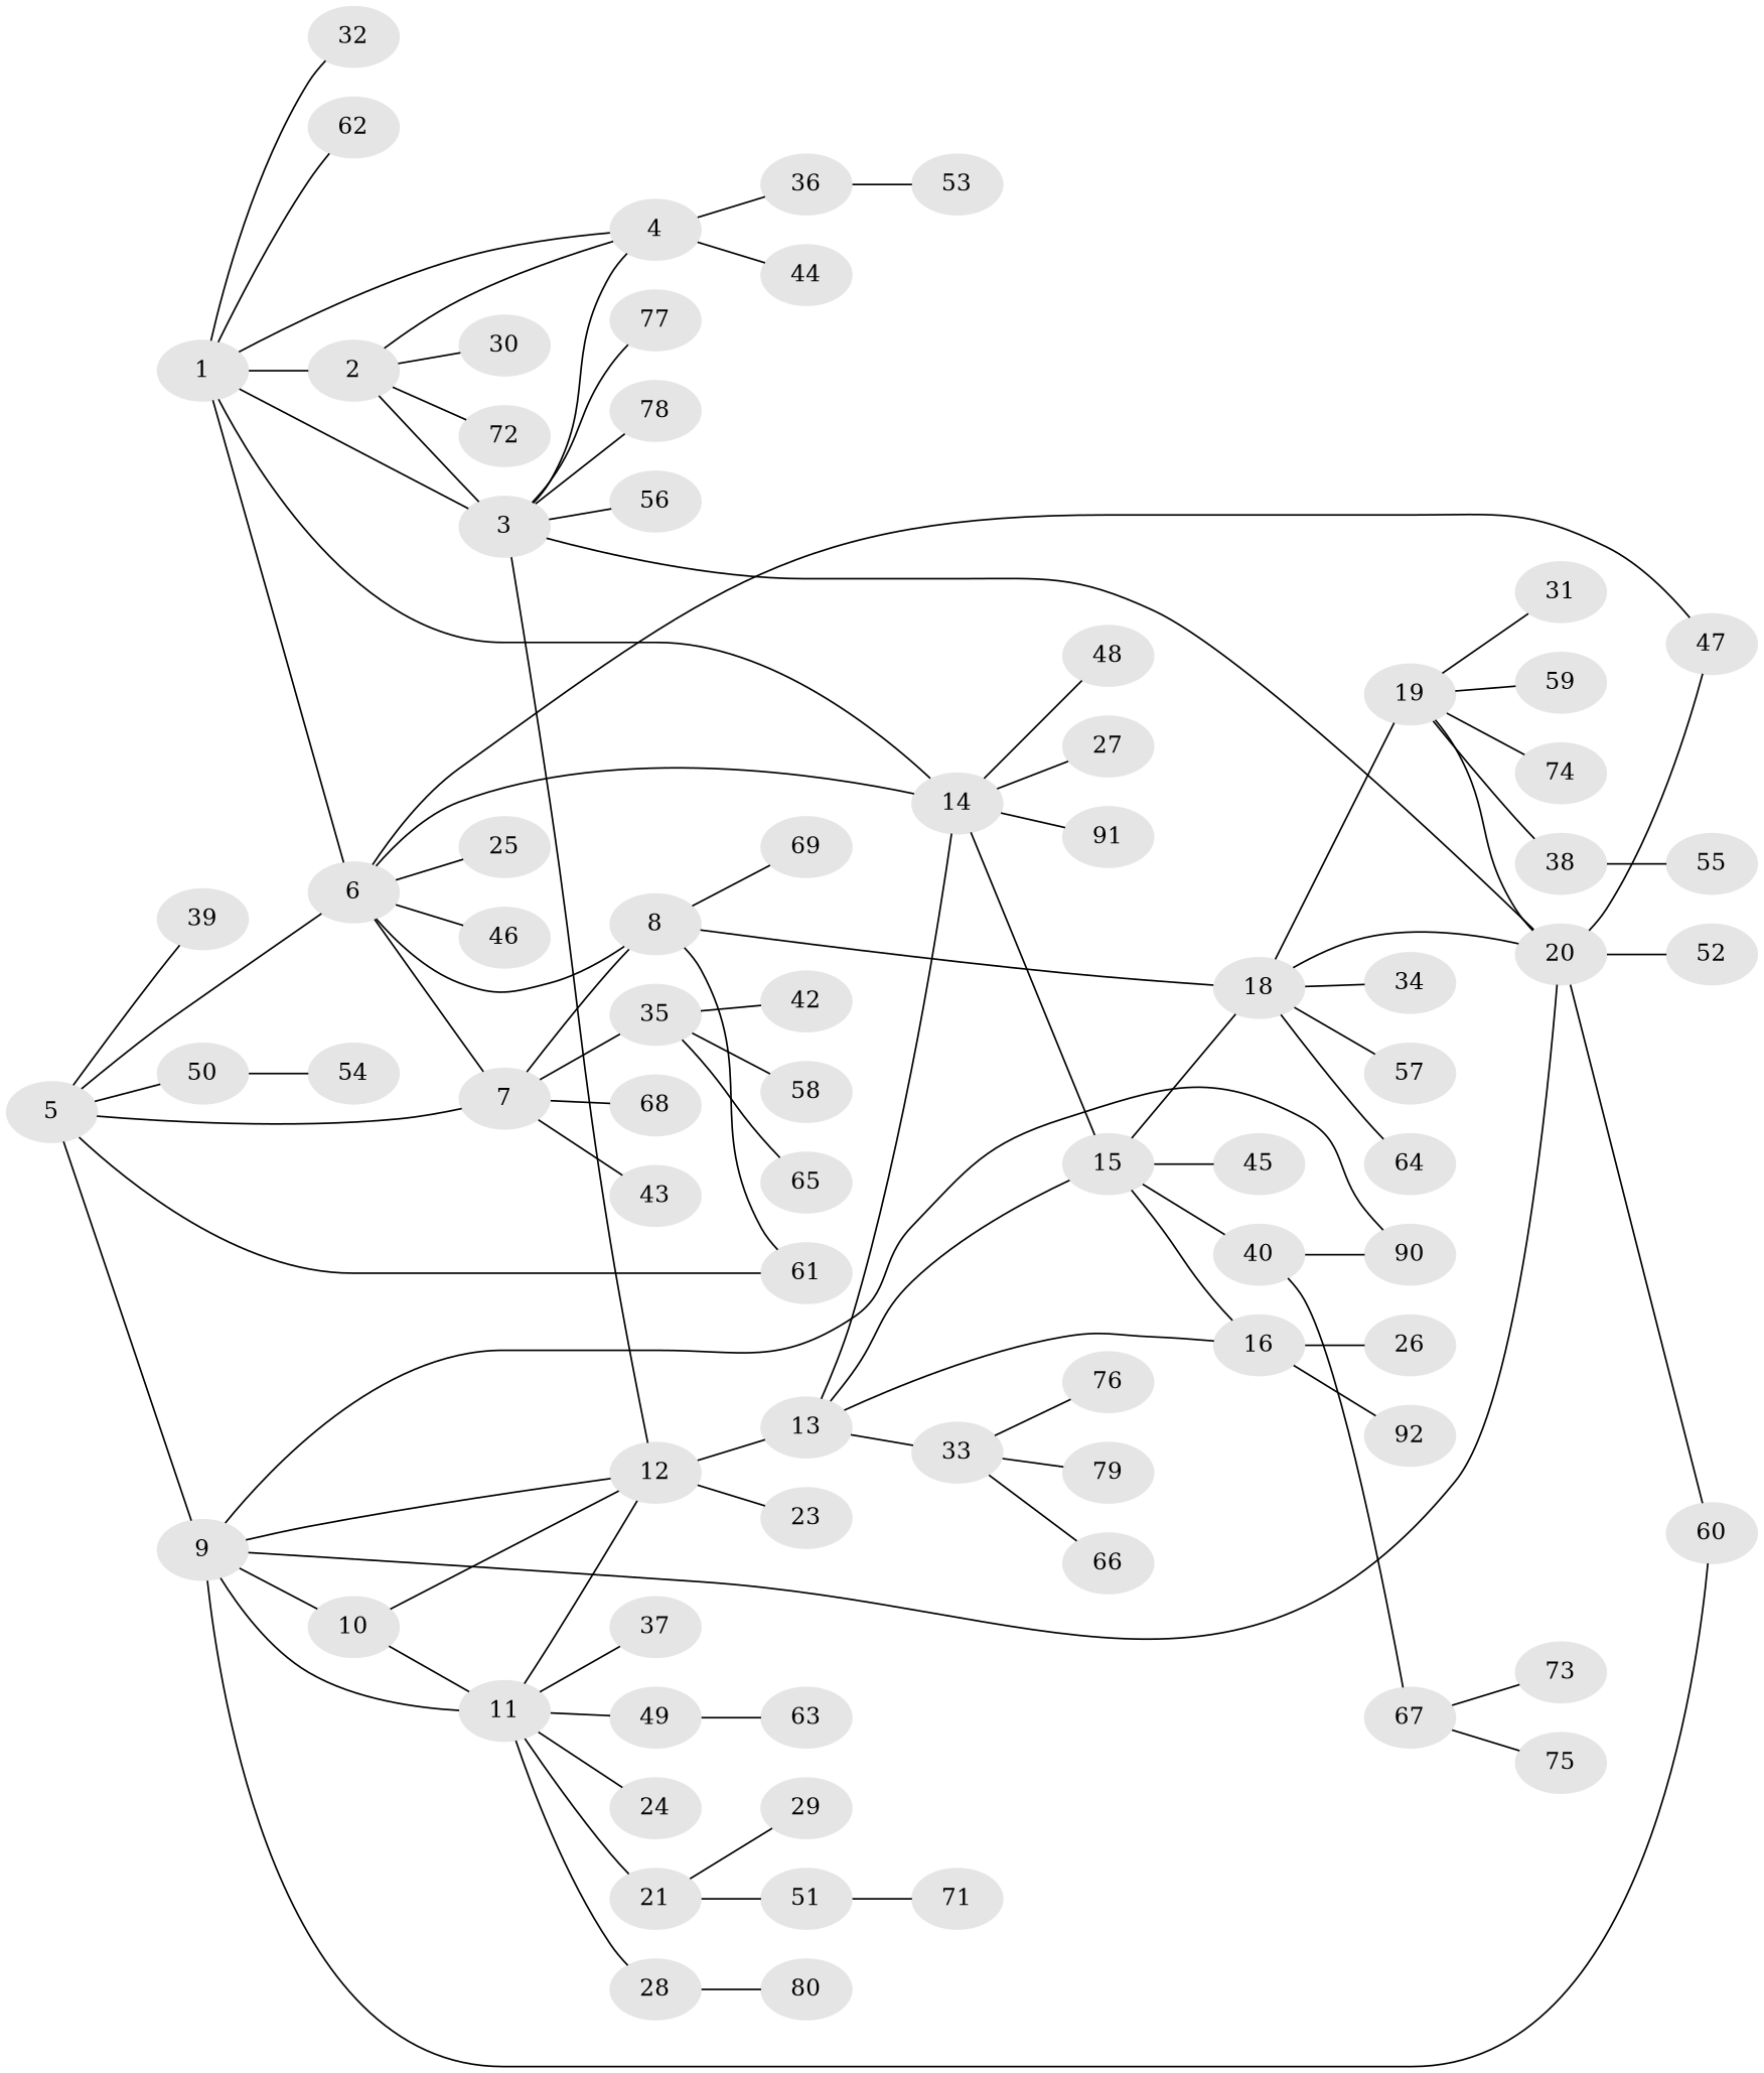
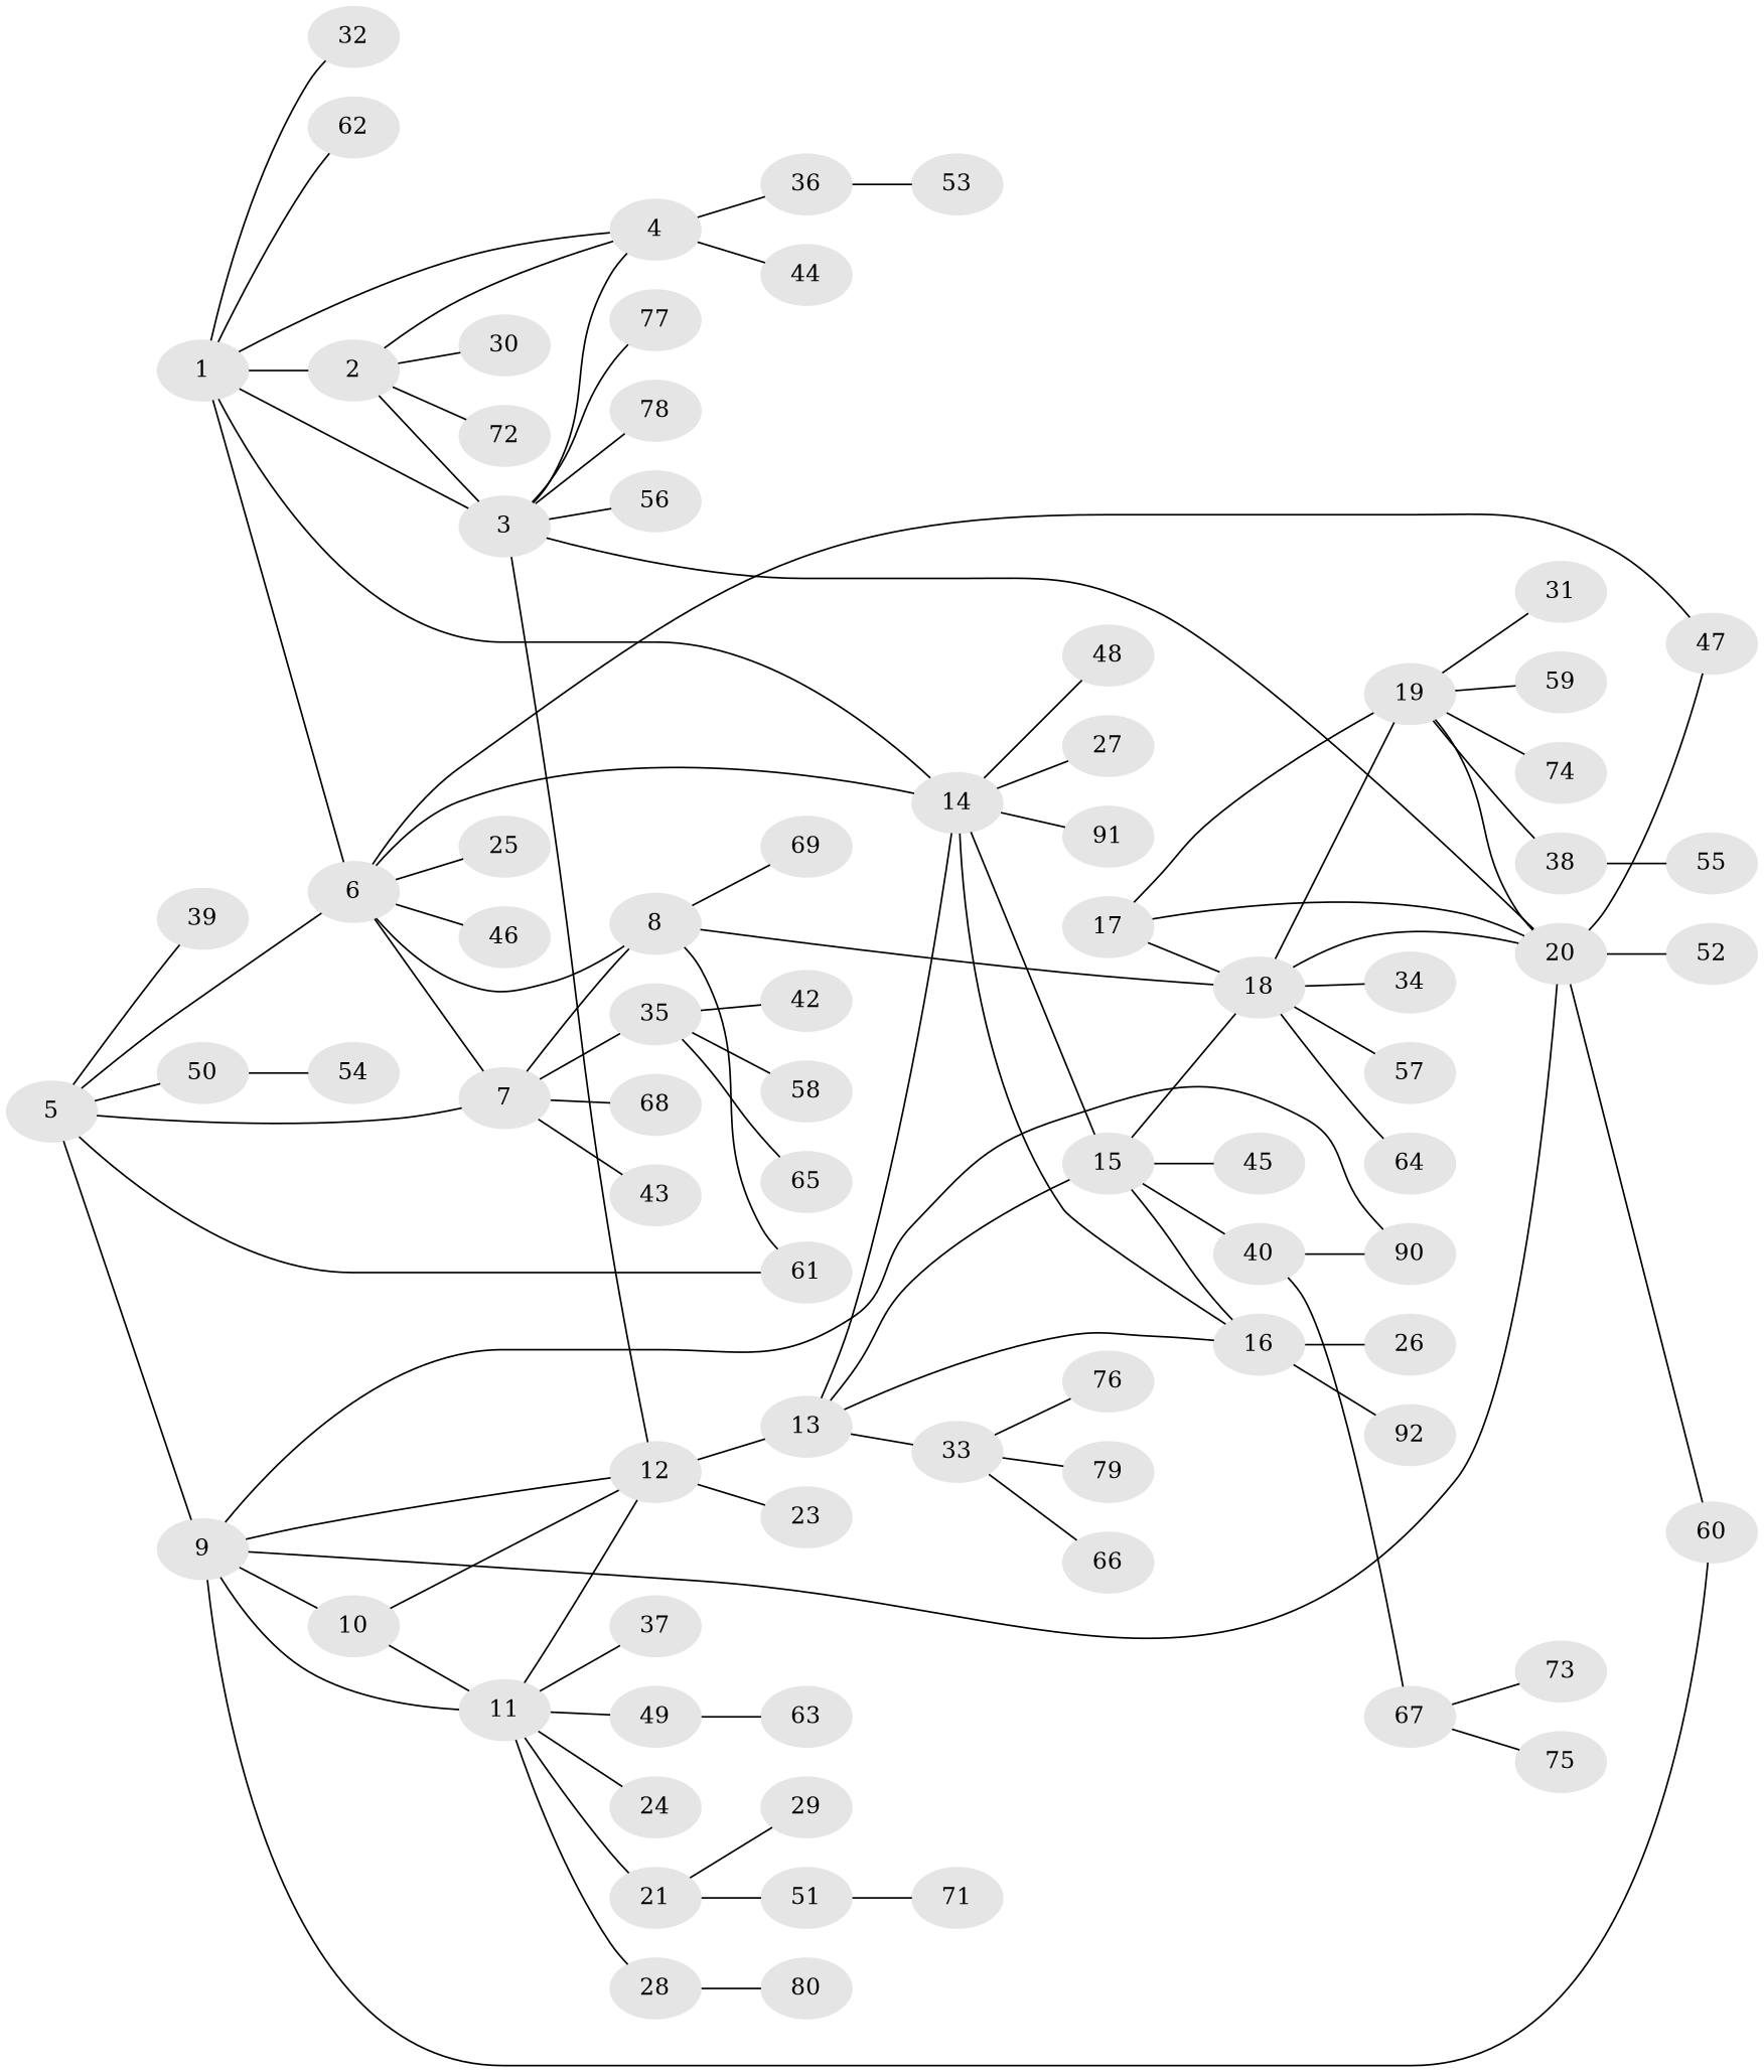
  graph {
    rankdir=LR
    node [color=gray90 style=filled]
    1
    2
    3
    4
    6
    14
    32
    62
    30
    72
    12
    20
    56
    77
    78
    36
    44
    7
    8
    25
    46
    47
    15
    16
    27
    n26 [label=91]
    48
    13
    23
    60
    52
    53
    5
    9
    39
    50
    61
    35
    43
    68
    18
    69
    10
    11
    n45 [label=90]
    54
    42
    58
    65
    19
    34
    57
    64
    21
    24
    28
    37
    49
    29
    51
    80
    63
    33
    40
    45
    n66 [label=92]
    26
    66
    76
    79
    67
+   17
    31
    38
    59
    74
    55
    71
    73
    75
    1 -- 2
    1 -- 3
    1 -- 4
    1 -- 6
    1 -- 14
    1 -- 32
    1 -- 62
    2 -- 3
    2 -- 4
    2 -- 30
    2 -- 72
    3 -- 4
    3 -- 12
    3 -- 20
    3 -- 56
    3 -- 77
    3 -- 78
    4 -- 36
    4 -- 44
    6 -- 14
    6 -- 7
    6 -- 8
    6 -- 25
    6 -- 46
    6 -- 47
    14 -- 15
+   14 -- 16
    14 -- 27
    14 -- n26
    14 -- 48
    12 -- 13
    12 -- 23
    20 -- 47
    20 -- 60
    20 -- 52
    36 -- 53
    7 -- 8
    7 -- 35
    7 -- 43
    7 -- 68
    8 -- 61
    8 -- 18
    8 -- 69
    15 -- 16
    15 -- 18
    15 -- 40
    15 -- 45
    16 -- n66
    16 -- 26
    13 -- 14
    13 -- 15
    13 -- 16
    13 -- 33
    5 -- 6
    5 -- 7
    5 -- 9
    5 -- 39
    5 -- 50
    5 -- 61
    9 -- 12
    9 -- 20
    9 -- 60
    9 -- 10
    9 -- 11
    9 -- n45
    50 -- 54
    35 -- 42
    35 -- 58
    35 -- 65
    18 -- 20
    18 -- 19
    18 -- 34
    18 -- 57
    18 -- 64
    10 -- 12
    10 -- 11
    11 -- 12
    11 -- 21
    11 -- 24
    11 -- 28
    11 -- 37
    11 -- 49
    19 -- 20
    19 -- 31
    19 -- 38
    19 -- 59
    19 -- 74
    21 -- 29
    21 -- 51
    28 -- 80
    49 -- 63
    51 -- 71
    33 -- 66
    33 -- 76
    33 -- 79
    40 -- n45
    40 -- 67
    67 -- 73
    67 -- 75
+   17 -- 20
+   17 -- 18
+   17 -- 19
    38 -- 55
  }
